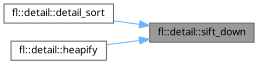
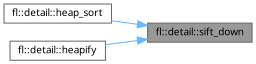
  digraph {
    fontname="Noto Sans"
    rankdir=RL
    node [color=grey40 fillcolor=white fontname="Noto Sans" fontsize=10 shape=box style=filled]
    edge [color=steelblue1 dir=back fontname="Noto Sans" fontsize=10 labelfontname=Helvetica labelfontsize=10 style=solid]
    n1 [color=gray40 fillcolor=grey60 fontcolor=black height=0.2 label="fl::detail::sift_down" width=0.4]
-   n2 [height=0.2 label="fl::detail::detail_sort" width=0.4]
+   n2 [height=0.2 label="fl::detail::heap_sort" width=0.4]
    n3 [height=0.2 label="fl::detail::heapify" width=0.4]
    n1 -> n2
    n1 -> n3
  }
